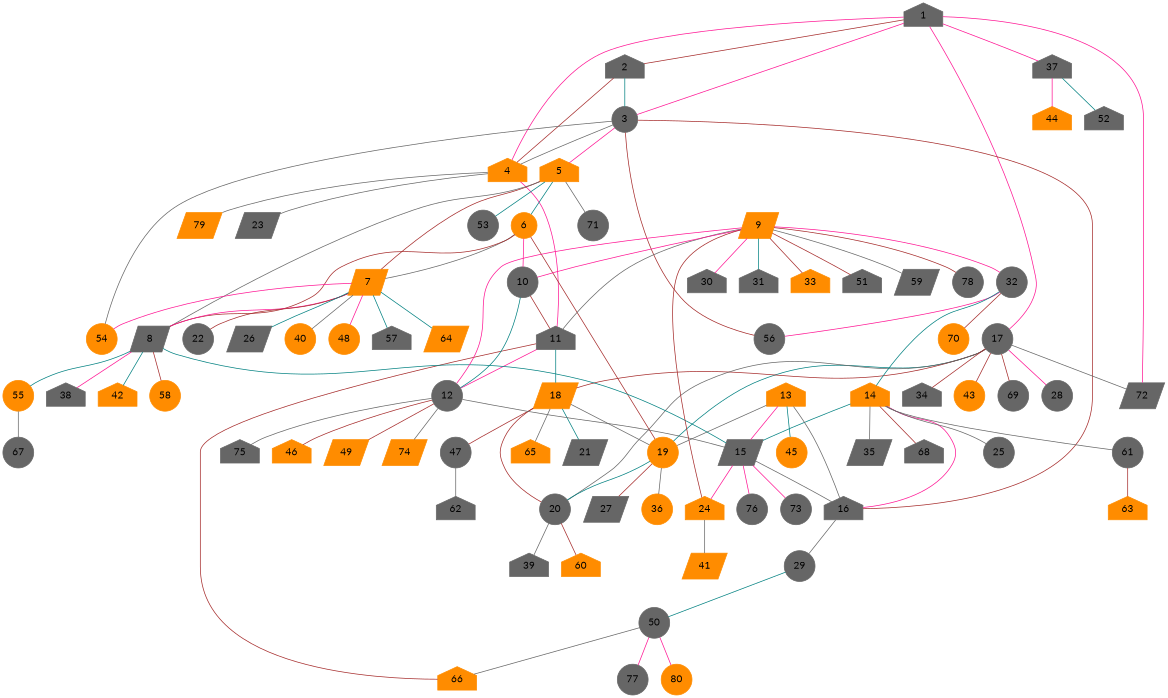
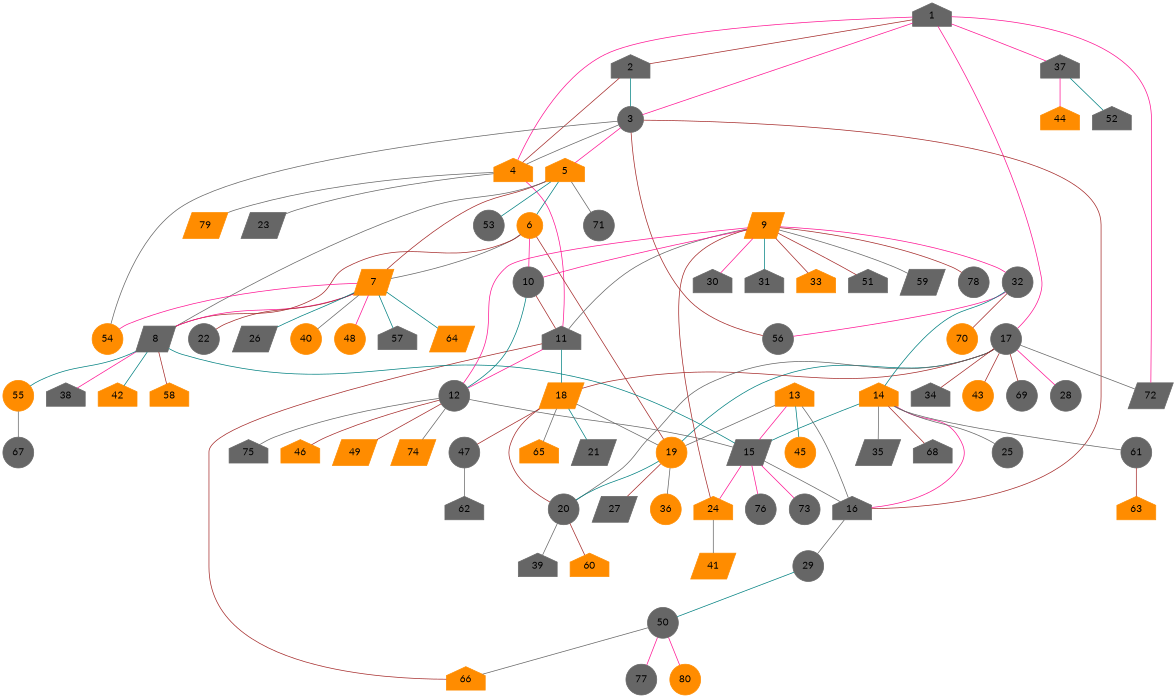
  graph {
    fontname=Lato
    node [color=gray40 fontname=Lato shape=circle style=filled]
    edge [color=gray40 fontname=Lato]
    1 [shape=house]
    2 [shape=house]
    3
    4 [color=darkorange shape=house]
    17
    37 [shape=house]
    72 [shape=parallelogram]
    5 [color=darkorange shape=house]
    16 [shape=house]
    54 [color=darkorange]
    56
    11 [shape=house]
    23 [shape=parallelogram]
    79 [color=darkorange shape=parallelogram]
    19 [color=darkorange]
    18 [color=darkorange shape=parallelogram]
    20
    28
    34 [shape=house]
    43 [color=darkorange]
    69
    44 [color=darkorange shape=house]
    52 [shape=house]
    6 [color=darkorange]
    7 [color=darkorange shape=parallelogram]
    8 [shape=parallelogram]
    53
    71
    29
    12
    66 [color=darkorange shape=house]
    10
    22
    26 [shape=parallelogram]
    40 [color=darkorange]
    48 [color=darkorange]
    57 [shape=house]
    64 [color=darkorange shape=parallelogram]
    15 [shape=parallelogram]
    38 [shape=house]
    42 [color=darkorange shape=house]
    55 [color=darkorange]
-   58 [color=darkorange]
+   58 [color=darkorange shape=house]
    27 [shape=parallelogram]
    36 [color=darkorange]
    24 [color=darkorange shape=house]
    73
    76
    67
    9 [color=darkorange shape=parallelogram]
    30 [shape=house]
    31 [shape=house]
    32
    33 [color=darkorange shape=house]
    51 [shape=house]
    59 [shape=parallelogram]
    78
    46 [color=darkorange shape=house]
    49 [color=darkorange shape=parallelogram]
    74 [color=darkorange shape=parallelogram]
    75 [shape=house]
    41 [color=darkorange shape=parallelogram]
    14 [color=darkorange shape=house]
    70 [color=darkorange]
    21 [shape=parallelogram]
    47
    65 [color=darkorange shape=house]
    13 [color=darkorange shape=house]
    45 [color=darkorange]
    25
    35 [shape=parallelogram]
    61
    68 [shape=house]
    63 [color=darkorange shape=house]
    50
    39 [shape=house]
    60 [color=darkorange shape=house]
    62 [shape=house]
    77
    80 [color=darkorange]
    1 -- 2 [color=brown]
    1 -- 3 [color=deeppink]
    1 -- 4 [color=deeppink]
    1 -- 17 [color=deeppink]
    1 -- 37 [color=deeppink]
    1 -- 72 [color=deeppink]
    2 -- 3 [color=teal]
    2 -- 4 [color=brown]
    3 -- 4
    3 -- 5 [color=deeppink]
    3 -- 16 [color=brown]
    3 -- 54
    3 -- 56 [color=brown]
    4 -- 11 [color=deeppink]
    4 -- 23
    4 -- 79
    17 -- 72
    17 -- 19 [color=teal]
    17 -- 18 [color=brown]
    17 -- 20
    17 -- 28 [color=deeppink]
    17 -- 34 [color=brown]
    17 -- 43 [color=brown]
    17 -- 69 [color=brown]
    37 -- 44 [color=deeppink]
    37 -- 52 [color=teal]
    5 -- 6 [color=teal]
    5 -- 7 [color=brown]
    5 -- 8
    5 -- 53 [color=teal]
    5 -- 71
    16 -- 29
    11 -- 18 [color=teal]
    11 -- 12 [color=deeppink]
    11 -- 66 [color=brown]
    19 -- 20 [color=teal]
    19 -- 27 [color=brown]
    19 -- 36
    18 -- 19
    18 -- 20 [color=brown]
    18 -- 21 [color=teal]
    18 -- 47 [color=brown]
    18 -- 65
    20 -- 39
    20 -- 60 [color=brown]
    6 -- 19 [color=brown]
    6 -- 7
    6 -- 8 [color=brown]
    6 -- 10 [color=deeppink]
    7 -- 54 [color=deeppink]
    7 -- 8 [color=deeppink]
    7 -- 22 [color=brown]
    7 -- 26 [color=teal]
    7 -- 40
    7 -- 48 [color=deeppink]
    7 -- 57 [color=teal]
    7 -- 64 [color=teal]
    8 -- 15 [color=teal]
    8 -- 38 [color=deeppink]
    8 -- 42 [color=teal]
    8 -- 55 [color=teal]
    8 -- 58 [color=brown]
    29 -- 50 [color=teal]
    12 -- 15
    12 -- 46 [color=brown]
    12 -- 49 [color=brown]
    12 -- 74
    12 -- 75
    10 -- 11 [color=brown]
    10 -- 12 [color=teal]
    15 -- 16
    15 -- 24 [color=deeppink]
    15 -- 73 [color=deeppink]
    15 -- 76 [color=deeppink]
    55 -- 67
    24 -- 41
    9 -- 11
    9 -- 12 [color=deeppink]
    9 -- 10 [color=deeppink]
    9 -- 24 [color=brown]
    9 -- 30 [color=deeppink]
    9 -- 31 [color=teal]
    9 -- 32 [color=deeppink]
    9 -- 33 [color=brown]
    9 -- 51 [color=brown]
    9 -- 59
    9 -- 78 [color=brown]
    32 -- 56 [color=deeppink]
    32 -- 14 [color=teal]
    32 -- 70 [color=brown]
    14 -- 16 [color=deeppink]
    14 -- 15 [color=teal]
    14 -- 25
    14 -- 35
    14 -- 61
    14 -- 68 [color=brown]
    47 -- 62
    13 -- 16
    13 -- 19
    13 -- 15 [color=deeppink]
    13 -- 45 [color=teal]
    61 -- 63 [color=brown]
    50 -- 66
    50 -- 77 [color=deeppink]
    50 -- 80 [color=deeppink]
  }
